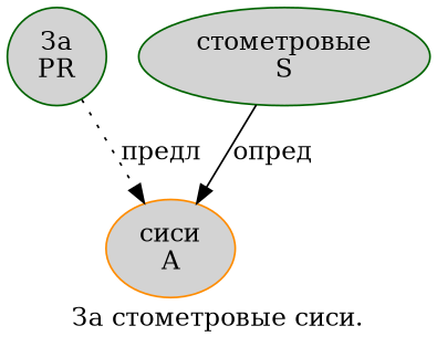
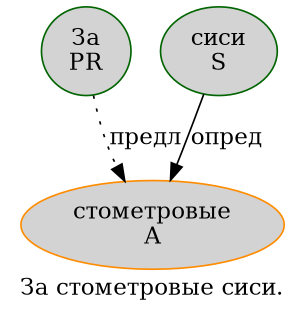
  digraph {
    label="За стометровые сиси."
    node [color=darkgreen fillcolor=lightgray penwidth=1 shape=ellipse style=filled]
    n1 [label="За\nPR"]
-   n2 [color=darkorange label="сиси\nA"]
-   n3 [label="стометровые\nS"]
+   n2 [color=darkorange label="стометровые\nA"]
+   n3 [label="сиси\nS"]
    n1 -> n2 [label="предл" style=dotted]
    n3 -> n2 [label="опред" style=solid]
  }
